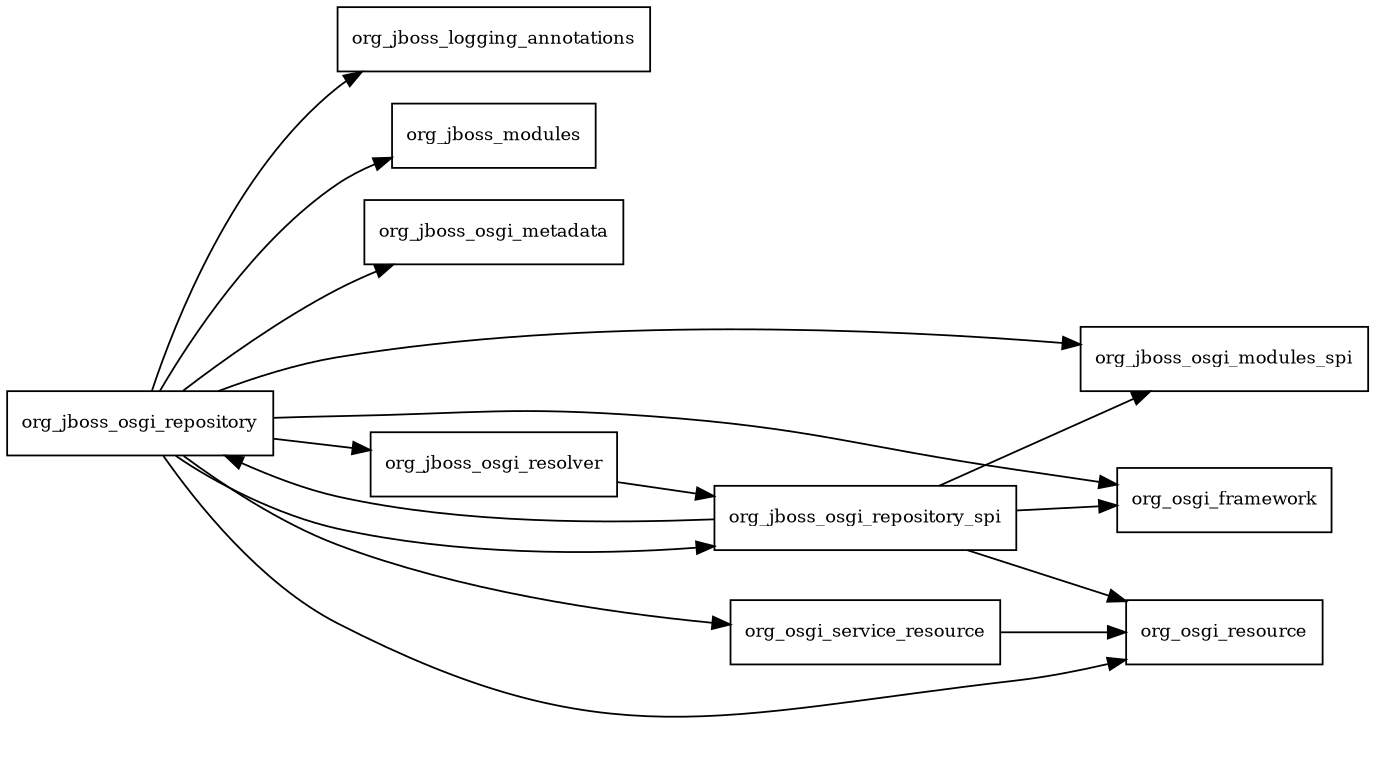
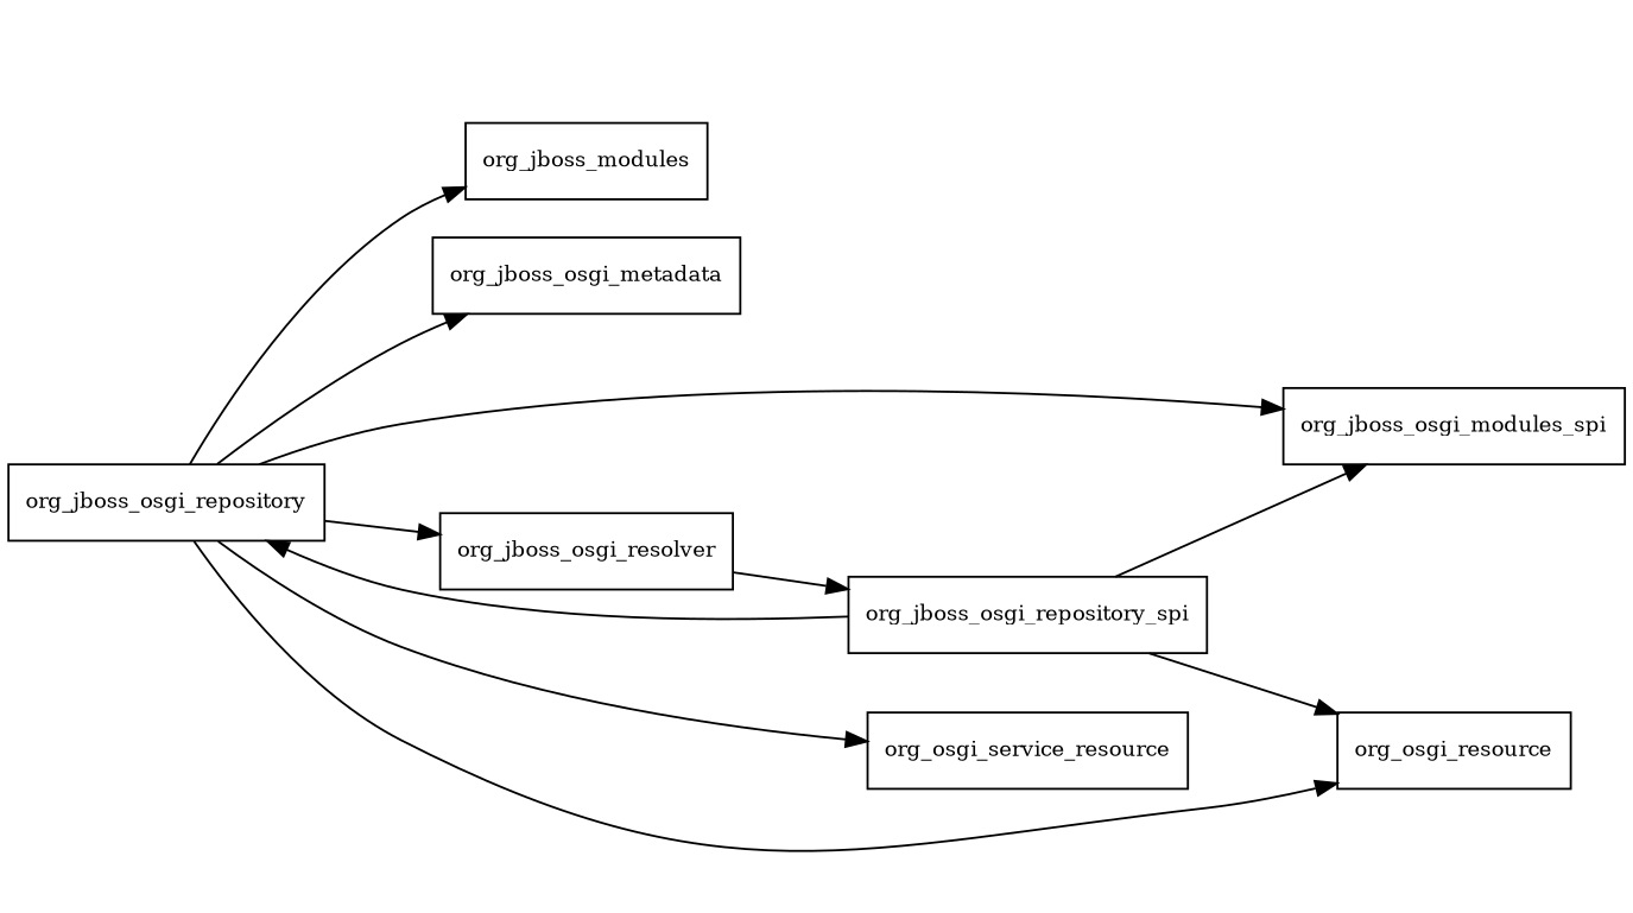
  digraph {
    rankdir=LR
    node [fontsize=10.0 shape=box]
    org_jboss_osgi_repository
-   org_jboss_logging_annotations
    org_jboss_modules
    org_jboss_osgi_metadata
    org_jboss_osgi_repository_spi
    org_jboss_osgi_resolver
    n7 [label=org_jboss_osgi_modules_spi]
-   org_osgi_framework
    org_osgi_resource
    n10 [label=org_osgi_service_resource]
-   org_jboss_osgi_repository -> org_jboss_logging_annotations
    org_jboss_osgi_repository -> org_jboss_modules
    org_jboss_osgi_repository -> org_jboss_osgi_metadata
-   org_jboss_osgi_repository -> org_jboss_osgi_repository_spi
    org_jboss_osgi_repository -> org_jboss_osgi_resolver
    org_jboss_osgi_repository -> n7
-   org_jboss_osgi_repository -> org_osgi_framework
    org_jboss_osgi_repository -> org_osgi_resource
    org_jboss_osgi_repository -> n10
    org_jboss_osgi_repository_spi -> org_jboss_osgi_repository
    org_jboss_osgi_repository_spi -> n7
-   org_jboss_osgi_repository_spi -> org_osgi_framework
    org_jboss_osgi_repository_spi -> org_osgi_resource
    org_jboss_osgi_resolver -> org_jboss_osgi_repository_spi
-   n10 -> org_osgi_resource
  }
